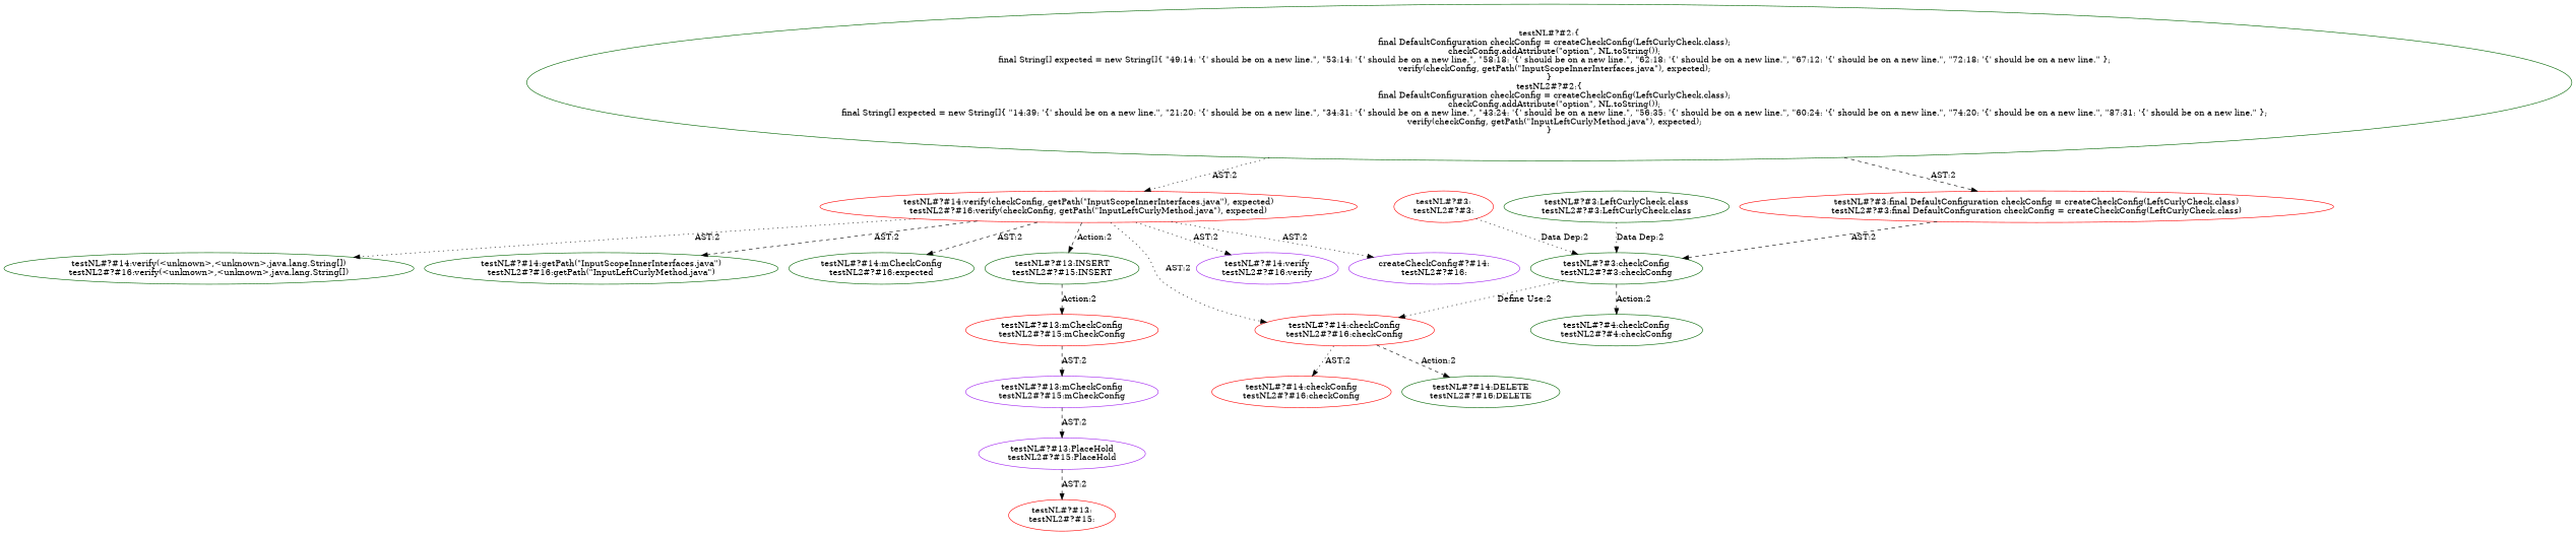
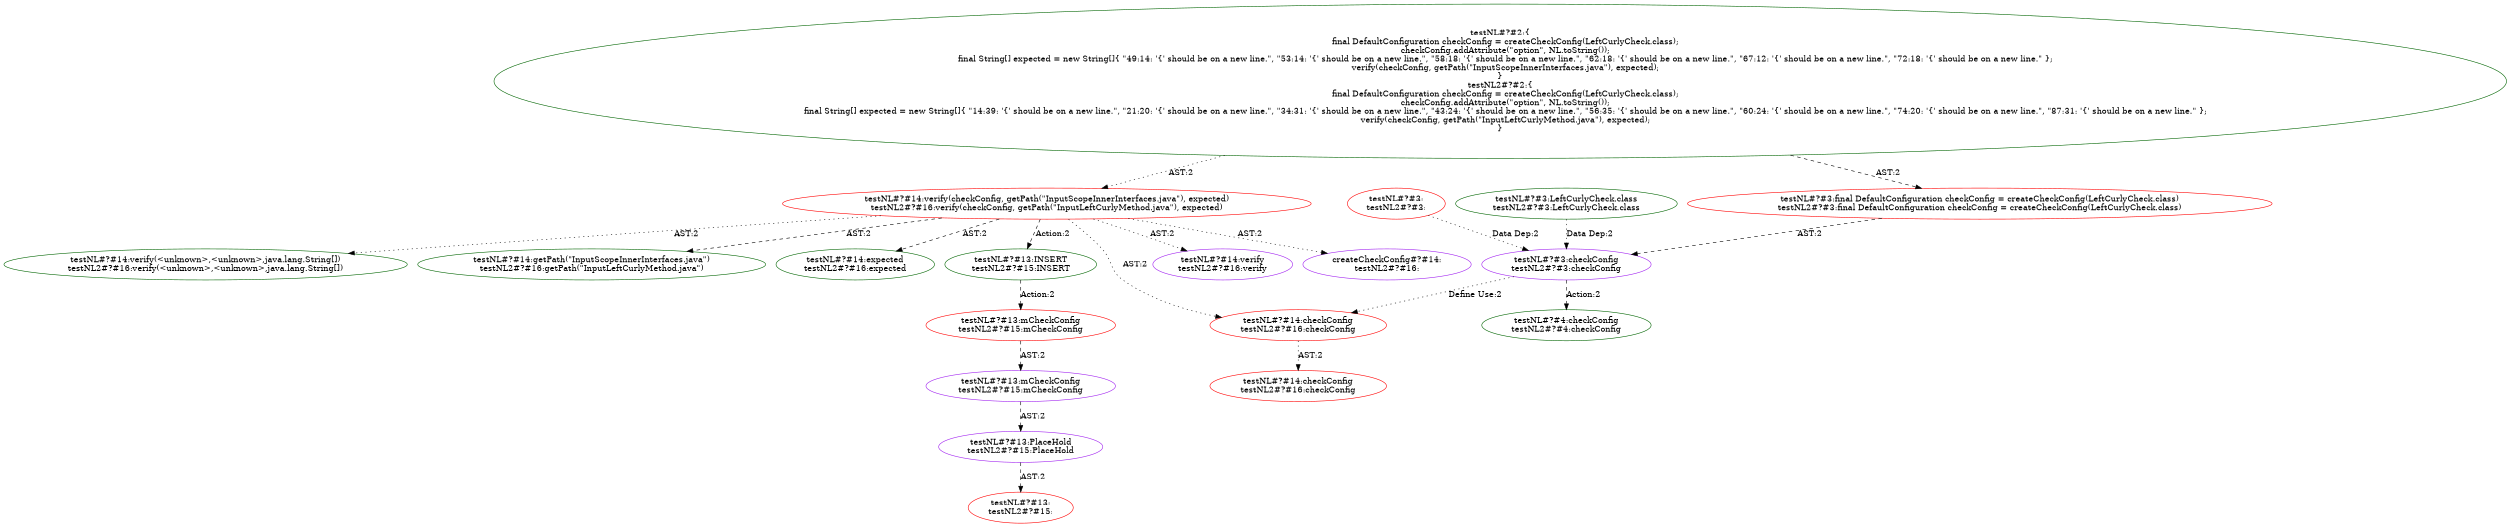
  digraph {
    node [color=darkgreen shape=ellipse]
    edge [style=dashed]
-   n1 [label="testNL#?#14:DELETE\ntestNL2#?#16:DELETE"]
    n2 [color=red label="testNL#?#14:checkConfig\ntestNL2#?#16:checkConfig"]
    n3 [color=red label="testNL#?#14:checkConfig\ntestNL2#?#16:checkConfig"]
-   n4 [label="testNL#?#3:checkConfig\ntestNL2#?#3:checkConfig"]
+   n4 [color=purple label="testNL#?#3:checkConfig\ntestNL2#?#3:checkConfig"]
    n5 [label="testNL#?#4:checkConfig\ntestNL2#?#4:checkConfig"]
    n6 [color=red label="testNL#?#3:final DefaultConfiguration checkConfig = createCheckConfig(LeftCurlyCheck.class)\ntestNL2#?#3:final DefaultConfiguration checkConfig = createCheckConfig(LeftCurlyCheck.class)"]
    n7 [color=red label="testNL#?#3:\ntestNL2#?#3:"]
    n8 [label="testNL#?#3:LeftCurlyCheck.class\ntestNL2#?#3:LeftCurlyCheck.class"]
    n9 [color=red label="testNL#?#14:verify(checkConfig, getPath(\"InputScopeInnerInterfaces.java\"), expected)\ntestNL2#?#16:verify(checkConfig, getPath(\"InputLeftCurlyMethod.java\"), expected)"]
    n10 [color=purple label="testNL#?#14:verify\ntestNL2#?#16:verify"]
    n11 [color=purple label="createCheckConfig#?#14:\ntestNL2#?#16:"]
    n12 [label="testNL#?#14:verify(<unknown>,<unknown>,java.lang.String[])\ntestNL2#?#16:verify(<unknown>,<unknown>,java.lang.String[])"]
    n13 [label="testNL#?#14:getPath(\"InputScopeInnerInterfaces.java\")\ntestNL2#?#16:getPath(\"InputLeftCurlyMethod.java\")"]
-   n14 [label="testNL#?#14:mCheckConfig\ntestNL2#?#16:expected"]
+   n14 [label="testNL#?#14:expected\ntestNL2#?#16:expected"]
    n15 [label="testNL#?#13:INSERT\ntestNL2#?#15:INSERT"]
    n16 [color=red label="testNL#?#13:mCheckConfig\ntestNL2#?#15:mCheckConfig"]
    n17 [label="testNL#?#2:\{\n    final DefaultConfiguration checkConfig = createCheckConfig(LeftCurlyCheck.class);\n    checkConfig.addAttribute(\"option\", NL.toString());\n    final String[] expected = new String[]\{ \"49:14: '\{' should be on a new line.\", \"53:14: '\{' should be on a new line.\", \"58:18: '\{' should be on a new line.\", \"62:18: '\{' should be on a new line.\", \"67:12: '\{' should be on a new line.\", \"72:18: '\{' should be on a new line.\" \};\n    verify(checkConfig, getPath(\"InputScopeInnerInterfaces.java\"), expected);\n\}\ntestNL2#?#2:\{\n    final DefaultConfiguration checkConfig = createCheckConfig(LeftCurlyCheck.class);\n    checkConfig.addAttribute(\"option\", NL.toString());\n    final String[] expected = new String[]\{ \"14:39: '\{' should be on a new line.\", \"21:20: '\{' should be on a new line.\", \"34:31: '\{' should be on a new line.\", \"43:24: '\{' should be on a new line.\", \"56:35: '\{' should be on a new line.\", \"60:24: '\{' should be on a new line.\", \"74:20: '\{' should be on a new line.\", \"87:31: '\{' should be on a new line.\" \};\n    verify(checkConfig, getPath(\"InputLeftCurlyMethod.java\"), expected);\n\}"]
    n18 [color=purple label="testNL#?#13:mCheckConfig\ntestNL2#?#15:mCheckConfig"]
    n19 [color=purple label="testNL#?#13:PlaceHold\ntestNL2#?#15:PlaceHold"]
    n20 [color=red label="testNL#?#13:\ntestNL2#?#15:"]
-   n2 -> n1 [label="Action:2"]
    n2 -> n3 [label="AST:2" style=dotted]
    n4 -> n2 [label="Define Use:2" style=dotted]
    n4 -> n5 [label="Action:2"]
    n6 -> n4 [label="AST:2"]
    n7 -> n4 [label="Data Dep:2" style=dotted]
    n8 -> n4 [label="Data Dep:2" style=dotted]
    n9 -> n2 [label="AST:2" style=dotted]
    n9 -> n10 [label="AST:2" style=dotted]
    n9 -> n11 [label="AST:2" style=dotted]
    n9 -> n12 [label="AST:2" style=dotted]
    n9 -> n13 [label="AST:2"]
    n9 -> n14 [label="AST:2"]
    n9 -> n15 [label="Action:2"]
    n15 -> n16 [label="Action:2"]
    n16 -> n18 [label="AST:2"]
    n17 -> n6 [label="AST:2"]
    n17 -> n9 [label="AST:2" style=dotted]
    n18 -> n19 [label="AST:2"]
    n19 -> n20 [label="AST:2"]
  }
